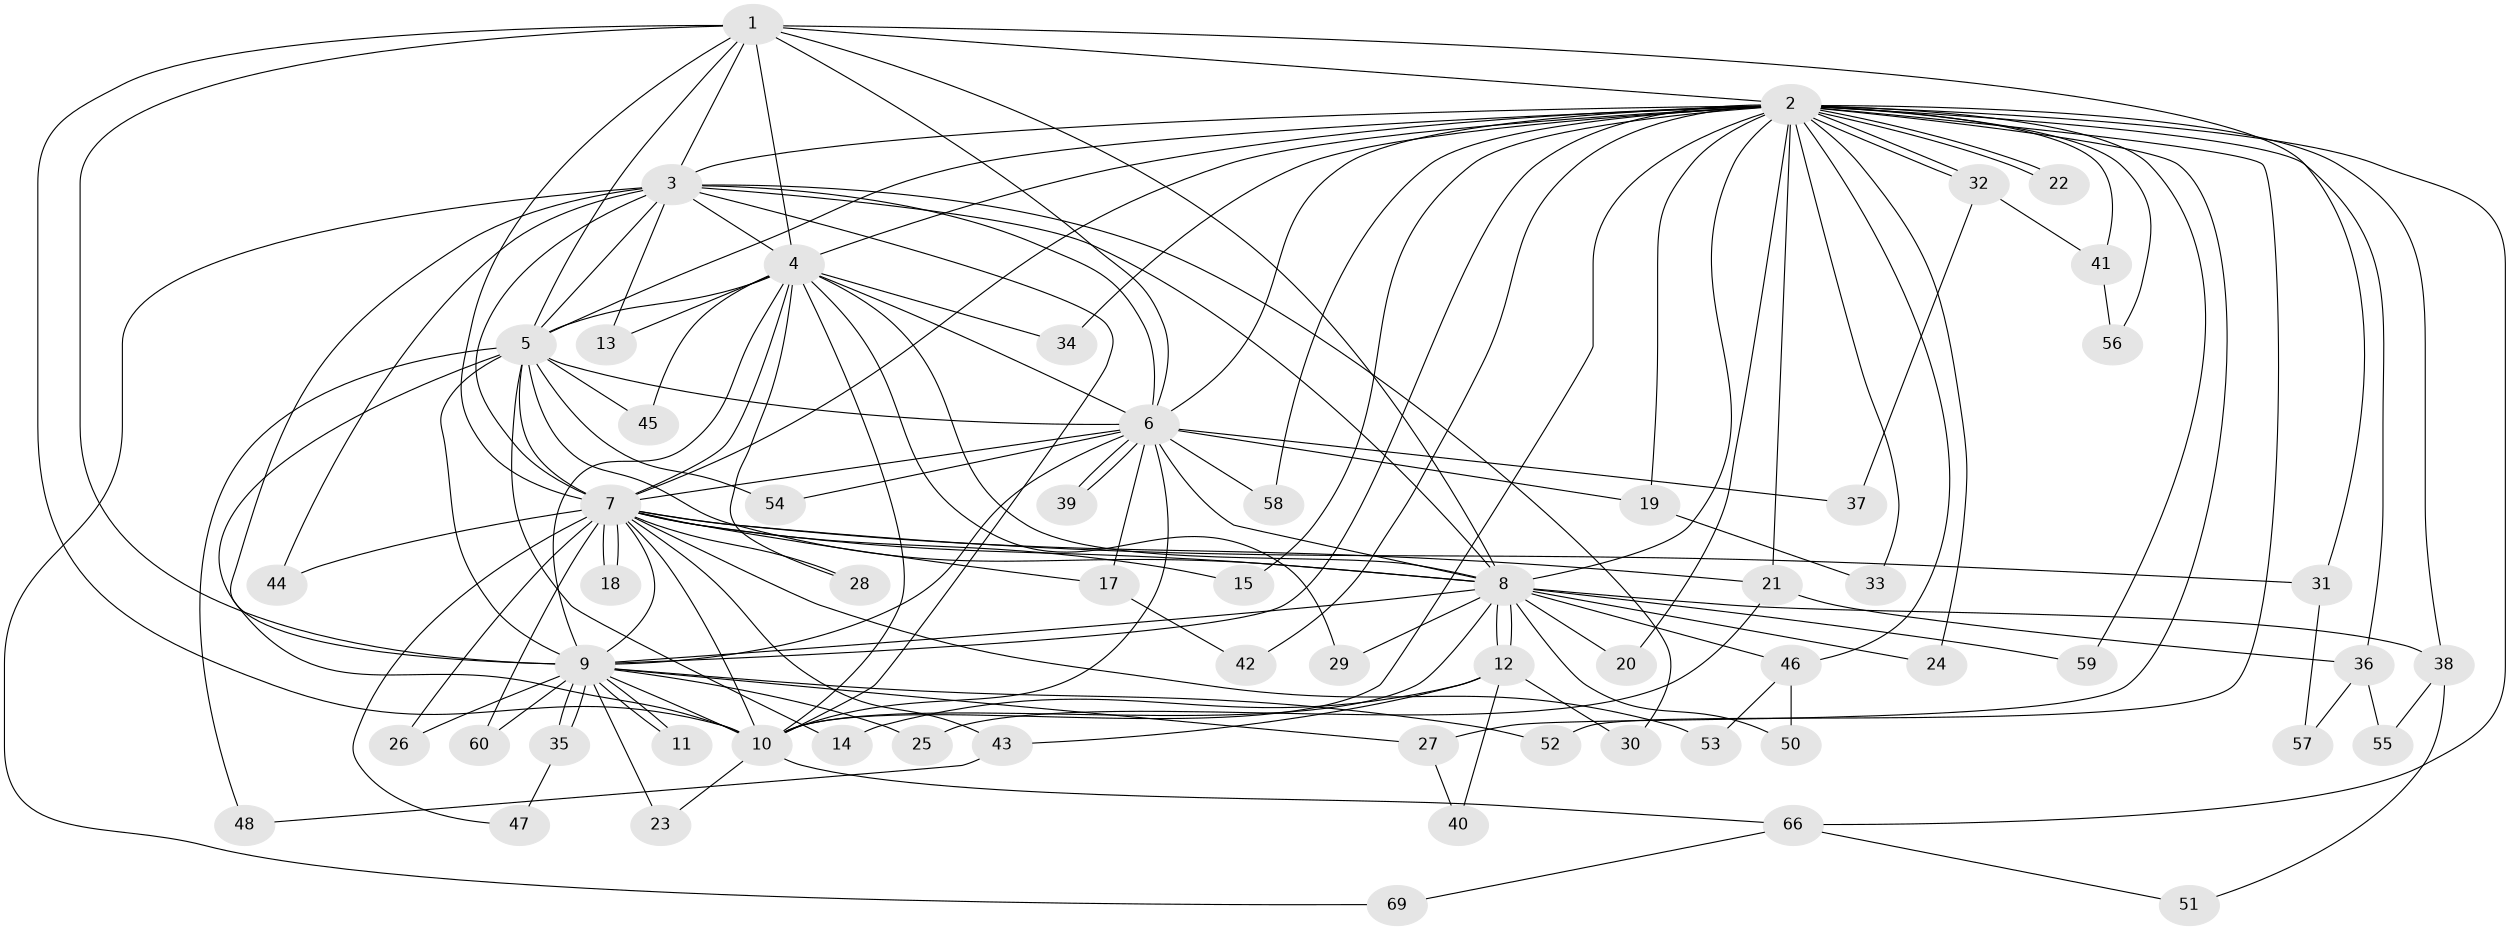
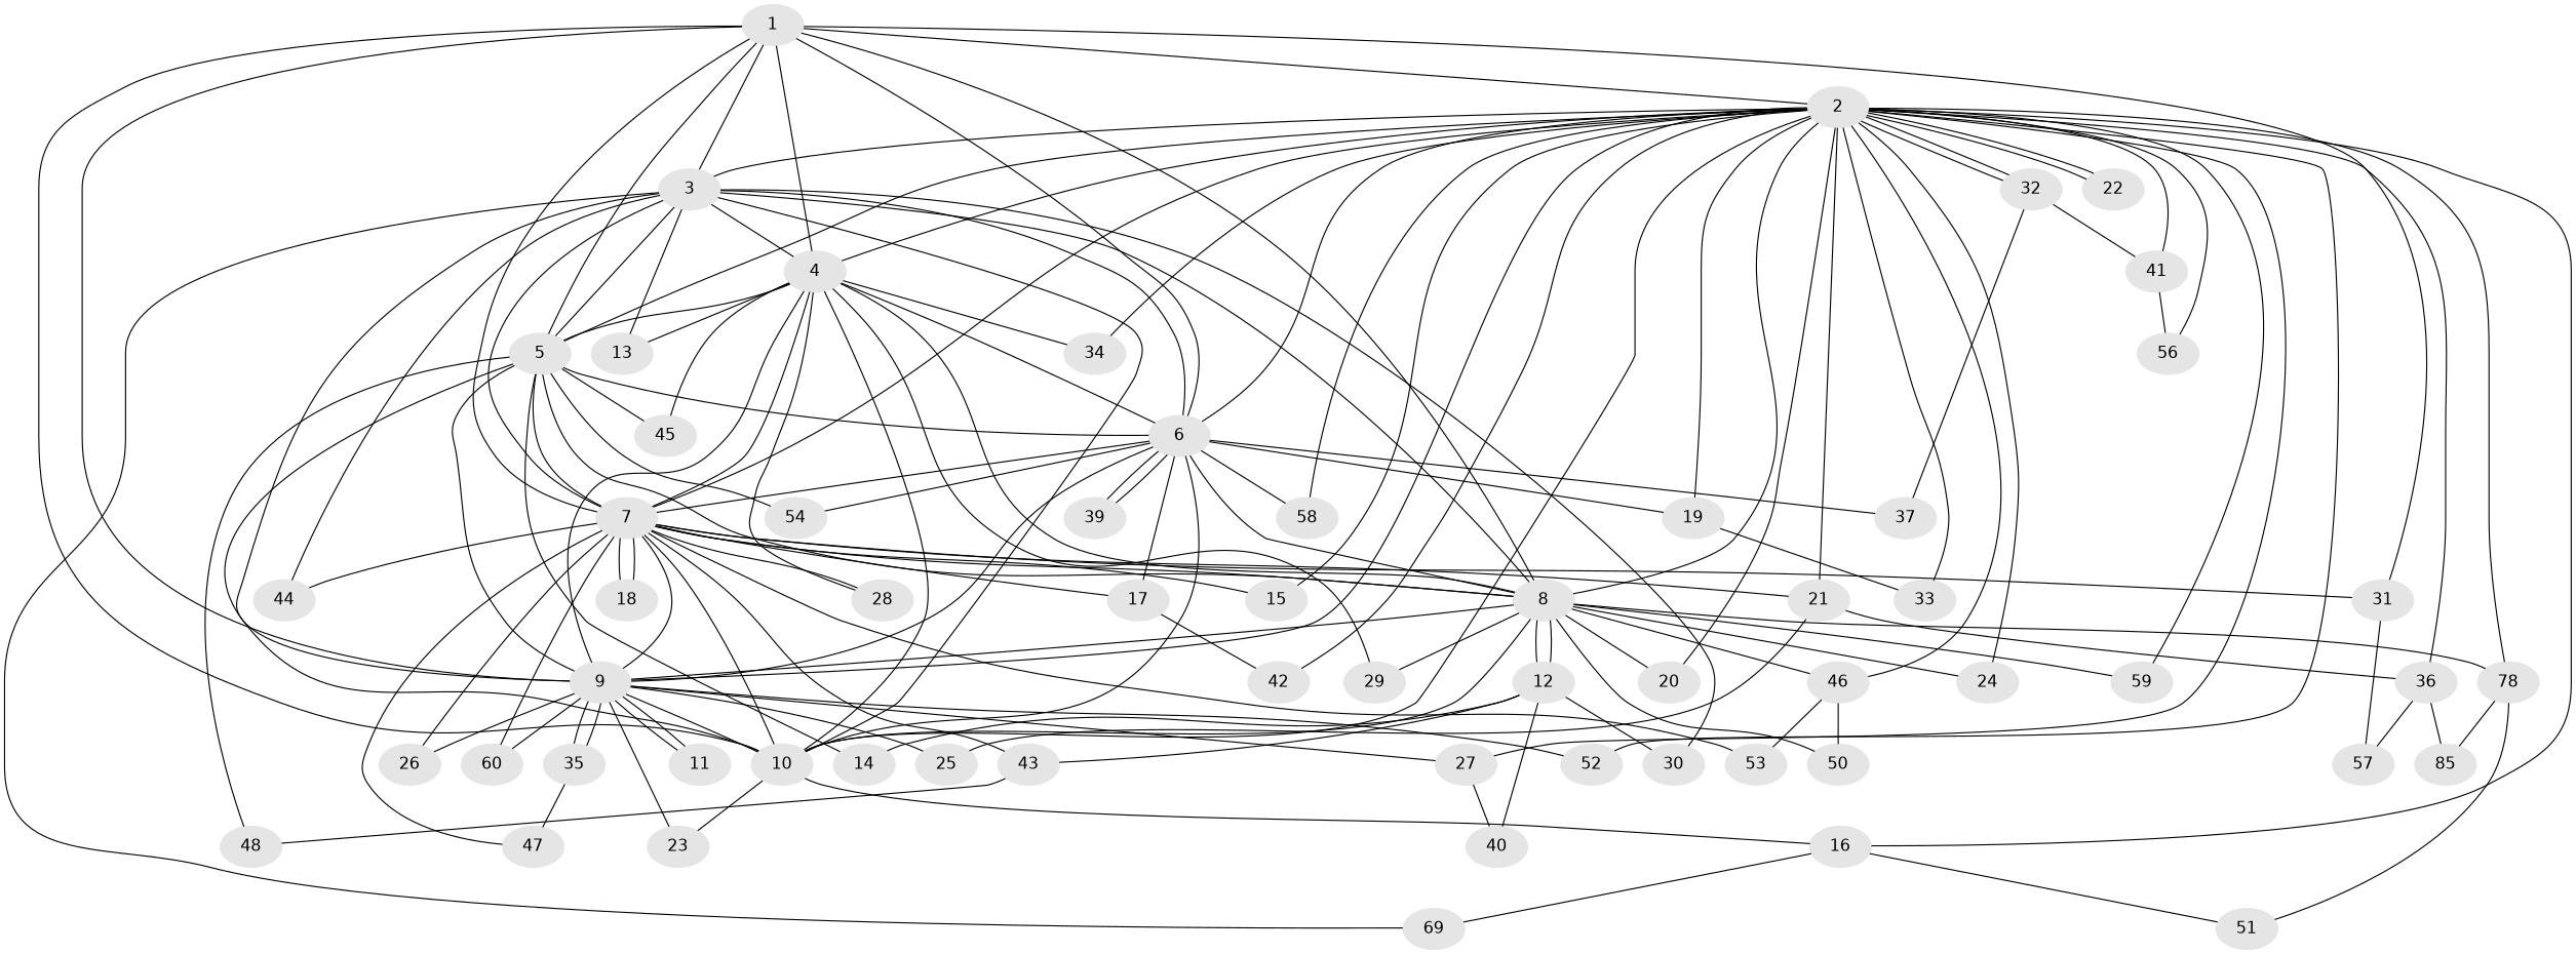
  graph {
    fontname="DejaVu Sans"
    node [color=gray90 fontname="DejaVu Sans" style=filled]
    edge [fontname="DejaVu Sans"]
    1
    2
    3
    4
    5
    6
    7
    8
    9
    10
    31
    15
-   16 [label=66]
+   16
    19
    20
    21
    22
    24
    27
    32
    33
    34
    36
-   38
+   38 [label=78]
    41
    42
    46
    52
    56
    58
    59
    13
    30
    44
    n35 [label=69]
    28
    29
    45
    14
    48
    54
    17
    37
    39
    18
    26
    43
    47
    53
    60
    12
    50
    11
    23
    25
    35
    57
    51
    40
-   55
+   55 [label=85]
    1 -- 2
    1 -- 3
    1 -- 4
    1 -- 5
    1 -- 6
    1 -- 7
    1 -- 8
    1 -- 9
    1 -- 10
    1 -- 31
    2 -- 3
    2 -- 4
    2 -- 5
    2 -- 6
    2 -- 7
    2 -- 8
    2 -- 9
    2 -- 10
    2 -- 15
    2 -- 16
    2 -- 19
    2 -- 20
    2 -- 21
    2 -- 22
    2 -- 22
    2 -- 24
    2 -- 27
    2 -- 32
    2 -- 32
    2 -- 33
    2 -- 34
    2 -- 36
    2 -- 38
    2 -- 41
    2 -- 42
    2 -- 46
    2 -- 52
    2 -- 56
    2 -- 58
    2 -- 59
    3 -- 4
    3 -- 5
    3 -- 6
    3 -- 7
    3 -- 8
    3 -- 9
    3 -- 10
    3 -- 13
    3 -- 30
    3 -- 44
    3 -- n35
    4 -- 5
    4 -- 6
    4 -- 7
    4 -- 8
    4 -- 9
    4 -- 10
    4 -- 34
    4 -- 13
    4 -- 28
    4 -- 29
    4 -- 45
    5 -- 6
    5 -- 7
    5 -- 8
    5 -- 9
    5 -- 10
    5 -- 45
    5 -- 14
    5 -- 48
    5 -- 54
    6 -- 7
    6 -- 8
    6 -- 9
    6 -- 10
    6 -- 19
    6 -- 58
    6 -- 54
    6 -- 17
    6 -- 37
    6 -- 39
    6 -- 39
    7 -- 8
    7 -- 9
    7 -- 10
    7 -- 31
    7 -- 15
    7 -- 21
    7 -- 44
    7 -- 28
    7 -- 17
    7 -- 18
    7 -- 18
    7 -- 26
    7 -- 43
    7 -- 47
    7 -- 53
    7 -- 60
    8 -- 9
    8 -- 10
    8 -- 20
    8 -- 24
    8 -- 38
    8 -- 46
    8 -- 59
    8 -- 29
    8 -- 12
    8 -- 12
    8 -- 50
    9 -- 10
    9 -- 27
    9 -- 52
    9 -- 26
    9 -- 60
    9 -- 11
    9 -- 11
    9 -- 23
    9 -- 25
    9 -- 35
    9 -- 35
    10 -- 16
    10 -- 23
    31 -- 57
    16 -- n35
    16 -- 51
    19 -- 33
    21 -- 36
    21 -- 25
    27 -- 40
    32 -- 41
    32 -- 37
    36 -- 57
    36 -- 55
    38 -- 51
    38 -- 55
    41 -- 56
    46 -- 53
    46 -- 50
    17 -- 42
    43 -- 48
    12 -- 30
    12 -- 14
    12 -- 43
    12 -- 40
    35 -- 47
  }
